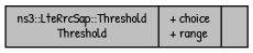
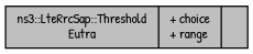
  digraph {
    rankdir=LR
    fontname="Patrick Hand"
-   n1 [color=black fillcolor=grey75 fontcolor=black fontname="Patrick Hand" fontsize=10 height=0.2 label="{ns3::LteRrcSap::Threshold\lThreshold\n|+ choice\l+ range\l|}" shape=record style=filled width=0.4]
+   n1 [color=black fillcolor=grey75 fontcolor=black fontname="Patrick Hand" fontsize=10 height=0.2 label="{ns3::LteRrcSap::Threshold\lEutra\n|+ choice\l+ range\l|}" shape=record style=filled width=0.4]
  }
